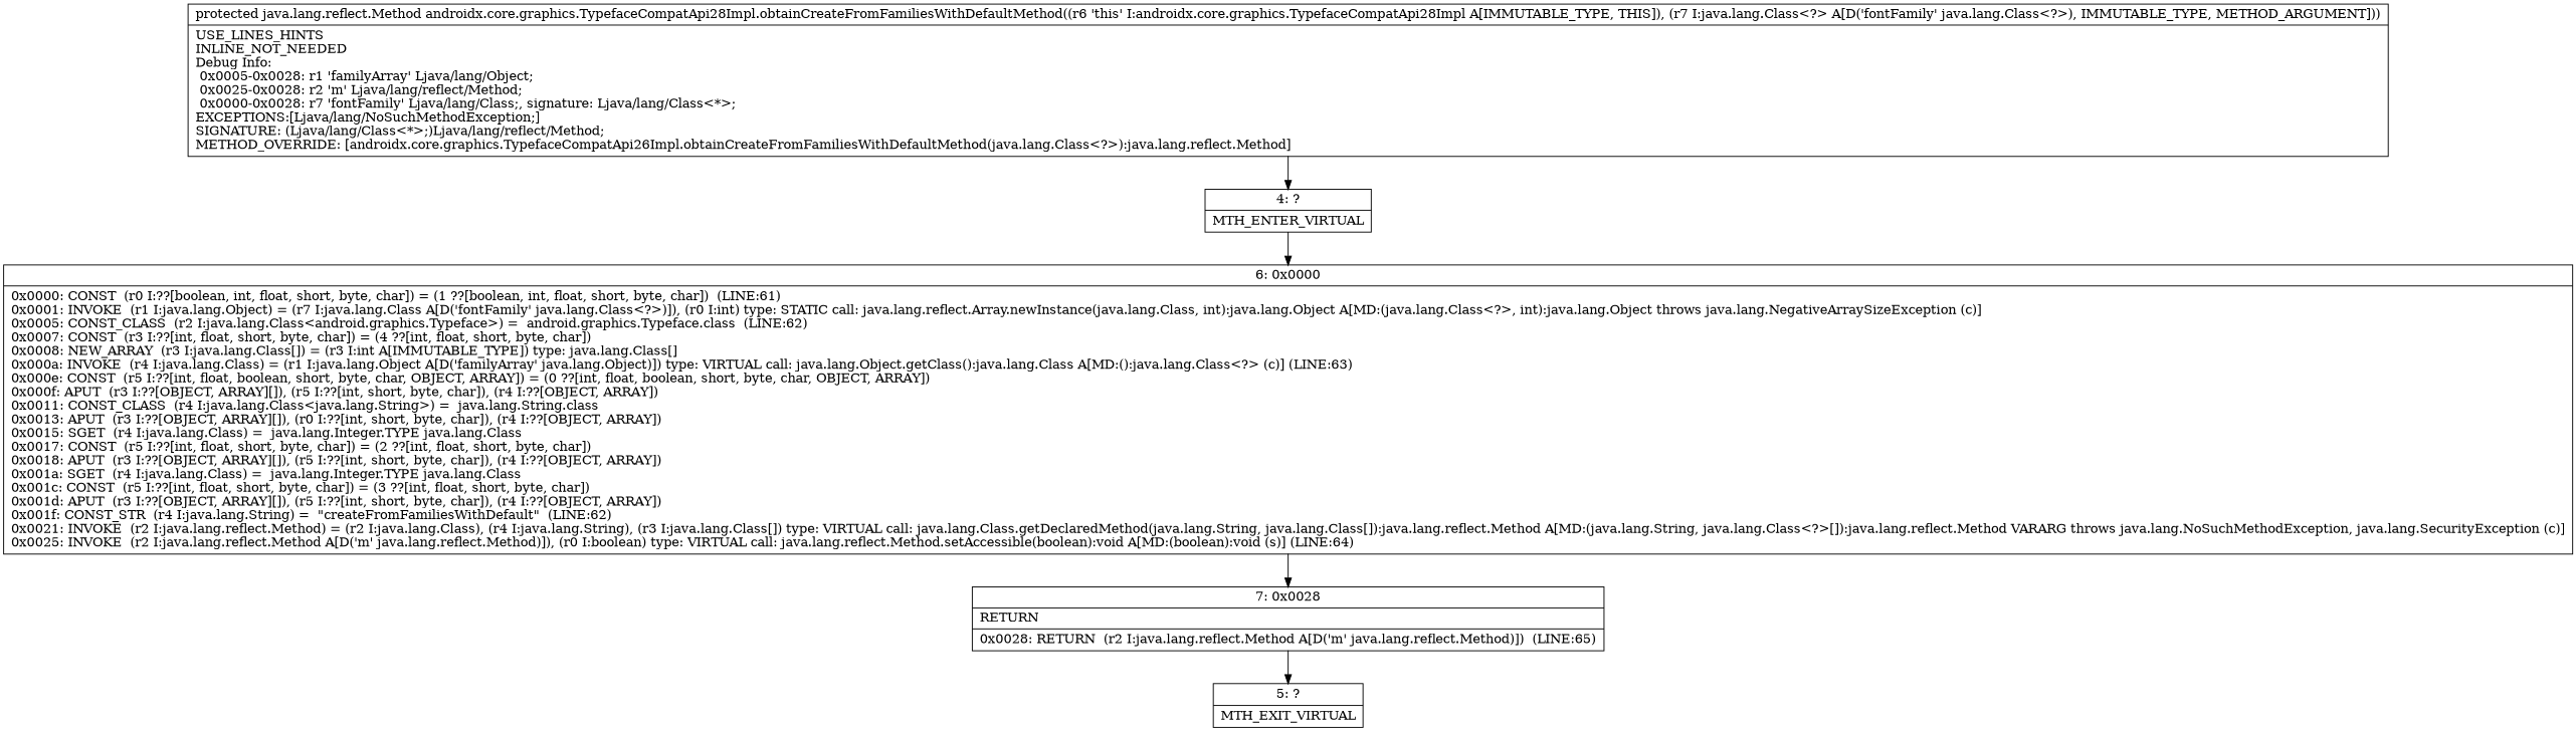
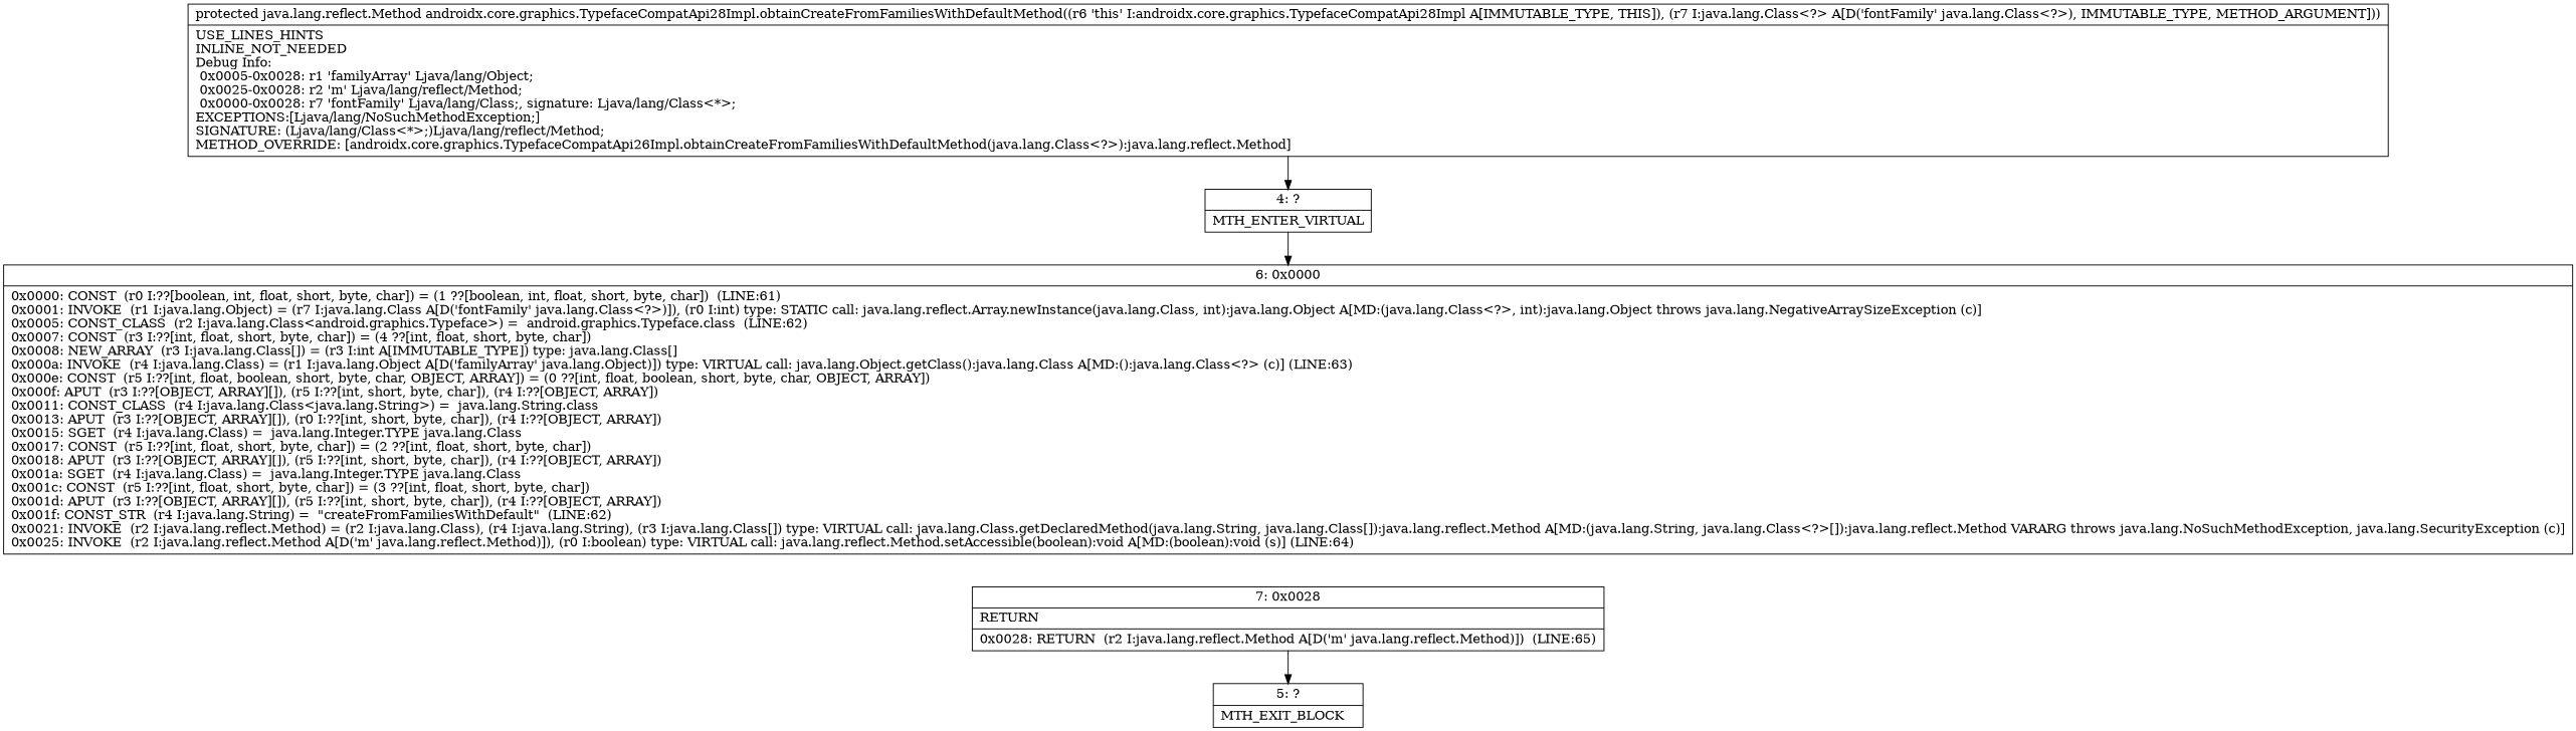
  digraph {
    node [shape=record]
    n1 [label="{4\:\ ?|MTH_ENTER_VIRTUAL\l}"]
    n2 [label="{6\:\ 0x0000|0x0000: CONST  (r0 I:??[boolean, int, float, short, byte, char]) = (1 ??[boolean, int, float, short, byte, char])  (LINE:61)\l0x0001: INVOKE  (r1 I:java.lang.Object) = (r7 I:java.lang.Class A[D('fontFamily' java.lang.Class\<?\>)]), (r0 I:int) type: STATIC call: java.lang.reflect.Array.newInstance(java.lang.Class, int):java.lang.Object A[MD:(java.lang.Class\<?\>, int):java.lang.Object throws java.lang.NegativeArraySizeException (c)]\l0x0005: CONST_CLASS  (r2 I:java.lang.Class\<android.graphics.Typeface\>) =  android.graphics.Typeface.class  (LINE:62)\l0x0007: CONST  (r3 I:??[int, float, short, byte, char]) = (4 ??[int, float, short, byte, char]) \l0x0008: NEW_ARRAY  (r3 I:java.lang.Class[]) = (r3 I:int A[IMMUTABLE_TYPE]) type: java.lang.Class[] \l0x000a: INVOKE  (r4 I:java.lang.Class) = (r1 I:java.lang.Object A[D('familyArray' java.lang.Object)]) type: VIRTUAL call: java.lang.Object.getClass():java.lang.Class A[MD:():java.lang.Class\<?\> (c)] (LINE:63)\l0x000e: CONST  (r5 I:??[int, float, boolean, short, byte, char, OBJECT, ARRAY]) = (0 ??[int, float, boolean, short, byte, char, OBJECT, ARRAY]) \l0x000f: APUT  (r3 I:??[OBJECT, ARRAY][]), (r5 I:??[int, short, byte, char]), (r4 I:??[OBJECT, ARRAY]) \l0x0011: CONST_CLASS  (r4 I:java.lang.Class\<java.lang.String\>) =  java.lang.String.class \l0x0013: APUT  (r3 I:??[OBJECT, ARRAY][]), (r0 I:??[int, short, byte, char]), (r4 I:??[OBJECT, ARRAY]) \l0x0015: SGET  (r4 I:java.lang.Class) =  java.lang.Integer.TYPE java.lang.Class \l0x0017: CONST  (r5 I:??[int, float, short, byte, char]) = (2 ??[int, float, short, byte, char]) \l0x0018: APUT  (r3 I:??[OBJECT, ARRAY][]), (r5 I:??[int, short, byte, char]), (r4 I:??[OBJECT, ARRAY]) \l0x001a: SGET  (r4 I:java.lang.Class) =  java.lang.Integer.TYPE java.lang.Class \l0x001c: CONST  (r5 I:??[int, float, short, byte, char]) = (3 ??[int, float, short, byte, char]) \l0x001d: APUT  (r3 I:??[OBJECT, ARRAY][]), (r5 I:??[int, short, byte, char]), (r4 I:??[OBJECT, ARRAY]) \l0x001f: CONST_STR  (r4 I:java.lang.String) =  \"createFromFamiliesWithDefault\"  (LINE:62)\l0x0021: INVOKE  (r2 I:java.lang.reflect.Method) = (r2 I:java.lang.Class), (r4 I:java.lang.String), (r3 I:java.lang.Class[]) type: VIRTUAL call: java.lang.Class.getDeclaredMethod(java.lang.String, java.lang.Class[]):java.lang.reflect.Method A[MD:(java.lang.String, java.lang.Class\<?\>[]):java.lang.reflect.Method VARARG throws java.lang.NoSuchMethodException, java.lang.SecurityException (c)]\l0x0025: INVOKE  (r2 I:java.lang.reflect.Method A[D('m' java.lang.reflect.Method)]), (r0 I:boolean) type: VIRTUAL call: java.lang.reflect.Method.setAccessible(boolean):void A[MD:(boolean):void (s)] (LINE:64)\l}"]
    n3 [label="{7\:\ 0x0028|RETURN\l|0x0028: RETURN  (r2 I:java.lang.reflect.Method A[D('m' java.lang.reflect.Method)])  (LINE:65)\l}"]
-   n4 [label="{5\:\ ?|MTH_EXIT_VIRTUAL\l}"]
+   n4 [label="{5\:\ ?|MTH_EXIT_BLOCK\l}"]
    n5 [label="{protected java.lang.reflect.Method androidx.core.graphics.TypefaceCompatApi28Impl.obtainCreateFromFamiliesWithDefaultMethod((r6 'this' I:androidx.core.graphics.TypefaceCompatApi28Impl A[IMMUTABLE_TYPE, THIS]), (r7 I:java.lang.Class\<?\> A[D('fontFamily' java.lang.Class\<?\>), IMMUTABLE_TYPE, METHOD_ARGUMENT]))  | USE_LINES_HINTS\lINLINE_NOT_NEEDED\lDebug Info:\l  0x0005\-0x0028: r1 'familyArray' Ljava\/lang\/Object;\l  0x0025\-0x0028: r2 'm' Ljava\/lang\/reflect\/Method;\l  0x0000\-0x0028: r7 'fontFamily' Ljava\/lang\/Class;, signature: Ljava\/lang\/Class\<*\>;\lEXCEPTIONS:[Ljava\/lang\/NoSuchMethodException;]\lSIGNATURE: (Ljava\/lang\/Class\<*\>;)Ljava\/lang\/reflect\/Method;\lMETHOD_OVERRIDE: [androidx.core.graphics.TypefaceCompatApi26Impl.obtainCreateFromFamiliesWithDefaultMethod(java.lang.Class\<?\>):java.lang.reflect.Method]\l}"]
    n1 -> n2
-   n2 -> n3
    n3 -> n4
    n5 -> n1
  }
